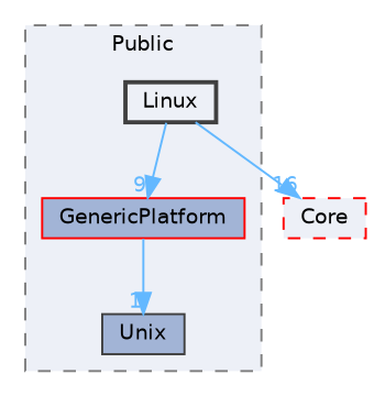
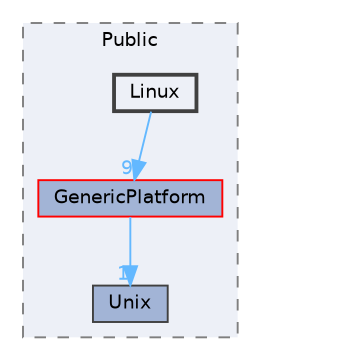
  digraph {
    compound=true
    node [color=grey25 fillcolor="#a2b4d6" fontname=Helvetica fontsize=10 shape=box style=filled]
    edge [color=steelblue1 fontcolor=steelblue1 fontname=Helvetica fontsize=10 labeldistance=1.5 labelfontname=Helvetica labelfontsize=10]
    n1 [height=0.2 label=Unix width=0.4]
    n2 [color=red height=0.2 label=GenericPlatform width=0.4]
    n3 [fillcolor="#edf0f7" height=0.2 label=Linux style="filled,bold" width=0.4]
-   n4 [color=red fillcolor="#edf0f7" height=0.2 label=Core style="filled,dashed" width=0.4]
    subgraph cluster_1 {
      bgcolor="#edf0f7"
      fontname=Helvetica
      fontsize=10
      label=Public
      pencolor=grey50
      style="filled,dashed"
      n1
      n2
      n3
    }
    n2 -> n1 [headlabel=1]
    n3 -> n2 [headlabel=9]
-   n3 -> n4 [headlabel=16]
  }
